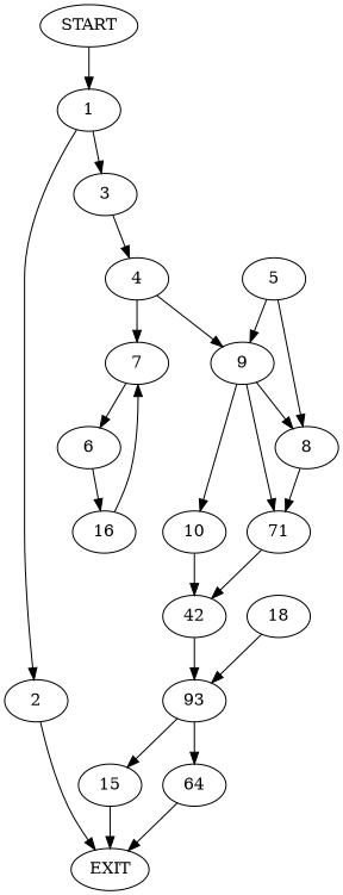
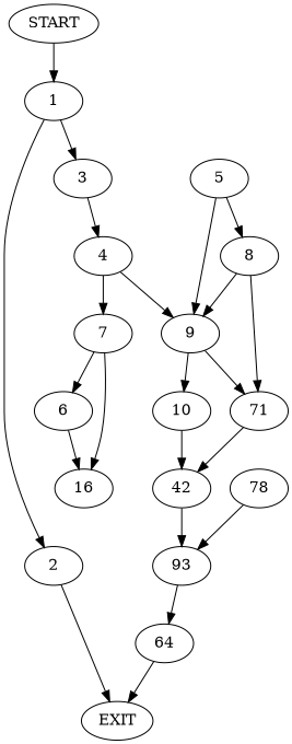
  digraph {
    n1 [label=START]
    1
    2
    3
    n5 [label=EXIT]
    4
    7
    9
    5
    8
    6
    16
    n13 [label=71]
    10
    n15 [label=42]
    n16 [label=93]
    n17 [label=64]
-   15
-   18
+   18 [label=78]
    n1 -> 1
    1 -> 2
    1 -> 3
    2 -> n5
    3 -> 4
    4 -> 7
    4 -> 9
    7 -> 6
-   16 -> 7
+   7 -> 16
    9 -> n13
    9 -> 10
    5 -> 9
    5 -> 8
-   9 -> 8
+   8 -> 9
    8 -> n13
    6 -> 16
    n13 -> n15
    10 -> n15
    n15 -> n16
    n16 -> n17
-   n16 -> 15
    n17 -> n5
-   15 -> n5
    18 -> n16
  }
